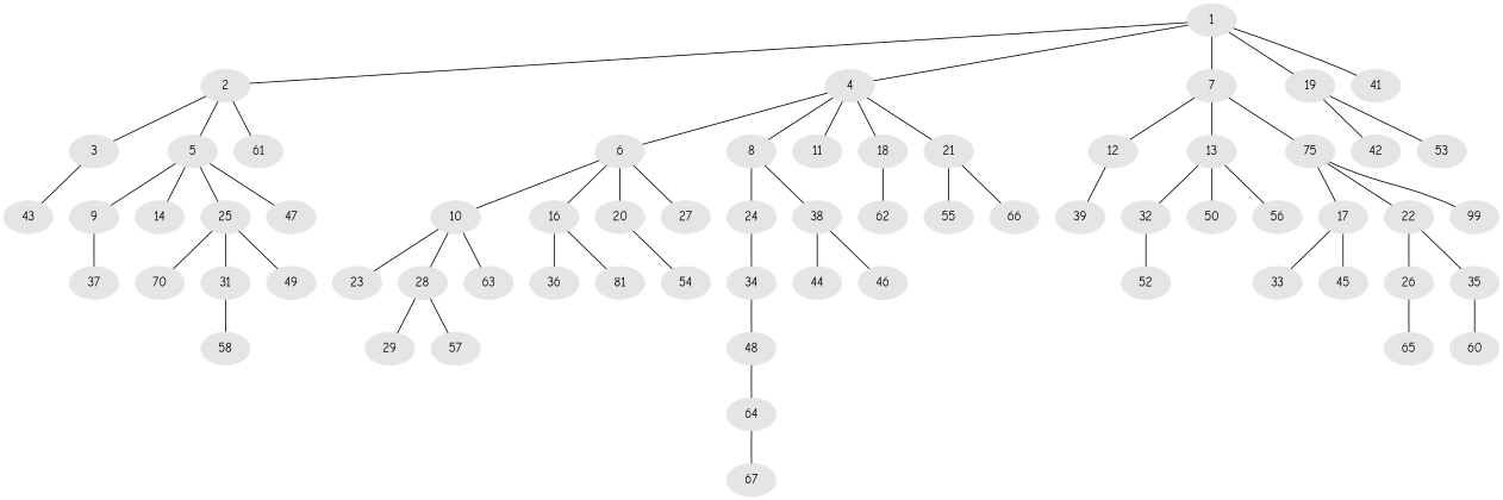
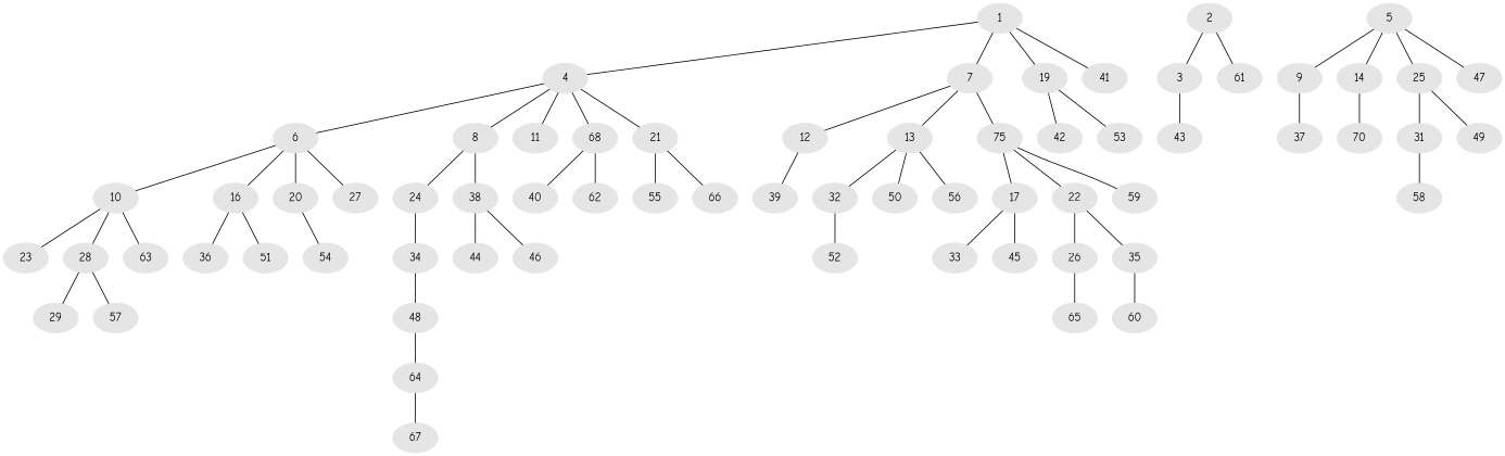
  graph {
    fontname="Comic Neue"
    node [color=gray90 fontname="Comic Neue" style=filled]
    edge [fontname="Comic Neue"]
    1
    2
    4
    7
    19
    41
    3
    5
    61
    6
    8
    11
-   18
+   18 [label=68]
    21
    12
    13
    n17 [label=75]
    42
    53
    43
    9
    14
    25
    47
    10
    16
    20
    27
    24
    38
+   40
    62
    55
    66
    37
    n36 [label=70]
    31
    49
    23
    28
    63
    36
-   51 [label=81]
+   51
    54
    39
    32
    50
    56
    17
    22
-   59 [label=99]
+   59
    34
    44
    46
    29
    57
    52
    33
    45
    26
    35
    65
    60
    48
    58
    64
    67
-   1 -- 2
    1 -- 4
    1 -- 7
    1 -- 19
    1 -- 41
    2 -- 3
-   2 -- 5
    2 -- 61
    4 -- 6
    4 -- 8
    4 -- 11
    4 -- 18
    4 -- 21
    7 -- 12
    7 -- 13
    7 -- n17
    19 -- 42
    19 -- 53
    3 -- 43
    5 -- 9
    5 -- 14
    5 -- 25
    5 -- 47
    6 -- 10
    6 -- 16
    6 -- 20
    6 -- 27
    8 -- 24
    8 -- 38
+   18 -- 40
    18 -- 62
    21 -- 55
    21 -- 66
    12 -- 39
    13 -- 32
    13 -- 50
    13 -- 56
    n17 -- 17
    n17 -- 22
    n17 -- 59
    9 -- 37
-   25 -- n36
+   14 -- n36
    25 -- 31
    25 -- 49
    10 -- 23
    10 -- 28
    10 -- 63
    16 -- 36
    16 -- 51
    20 -- 54
    24 -- 34
    38 -- 44
    38 -- 46
    31 -- 58
    28 -- 29
    28 -- 57
    32 -- 52
    17 -- 33
    17 -- 45
    22 -- 26
    22 -- 35
    34 -- 48
    26 -- 65
    35 -- 60
    48 -- 64
    64 -- 67
  }
